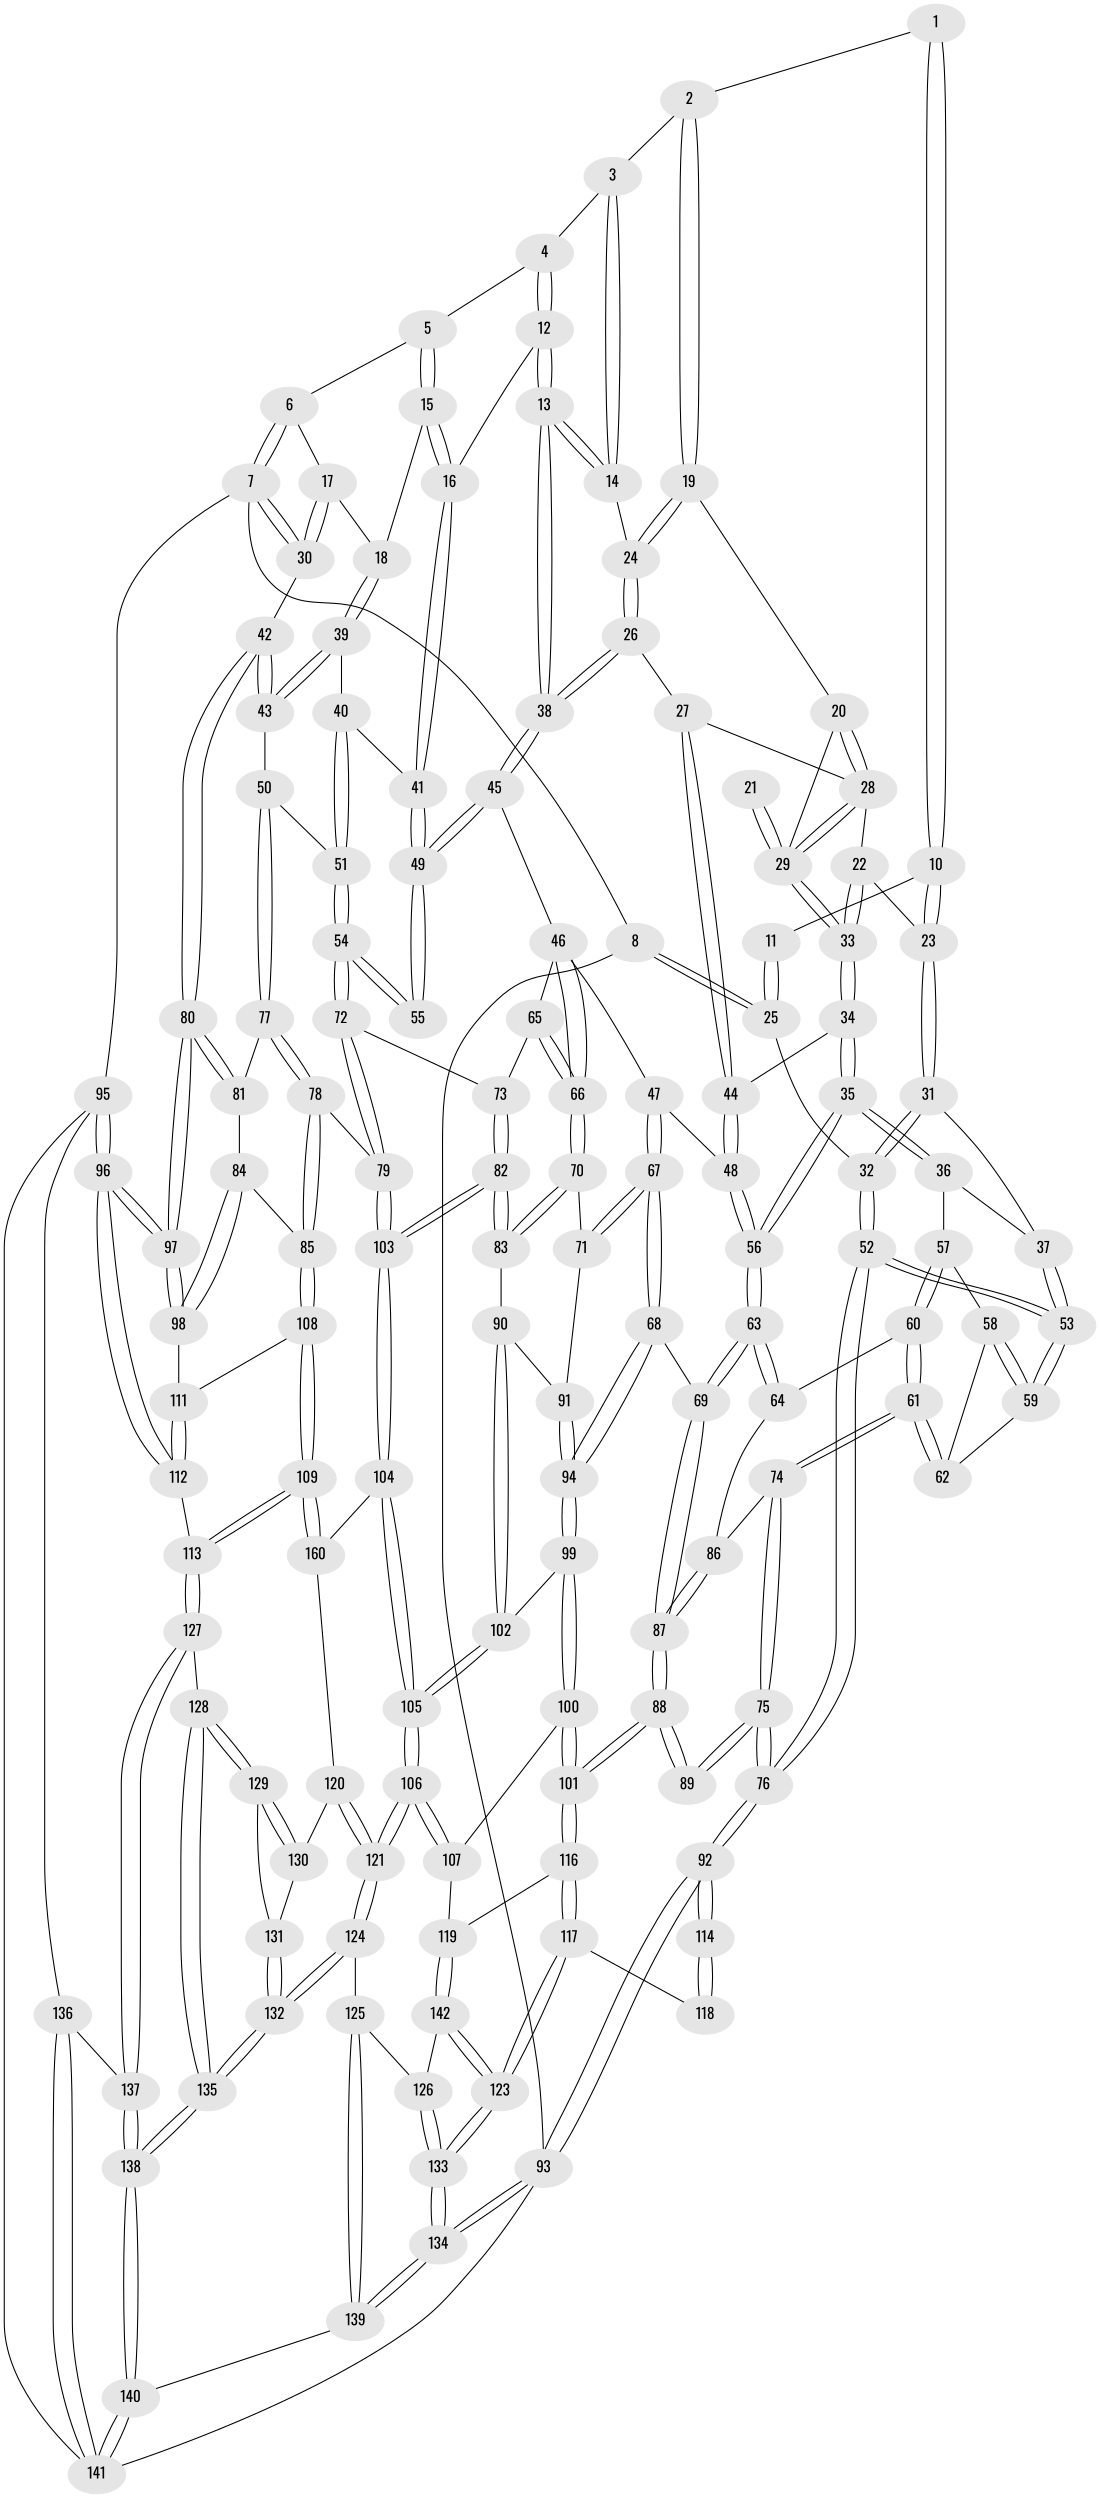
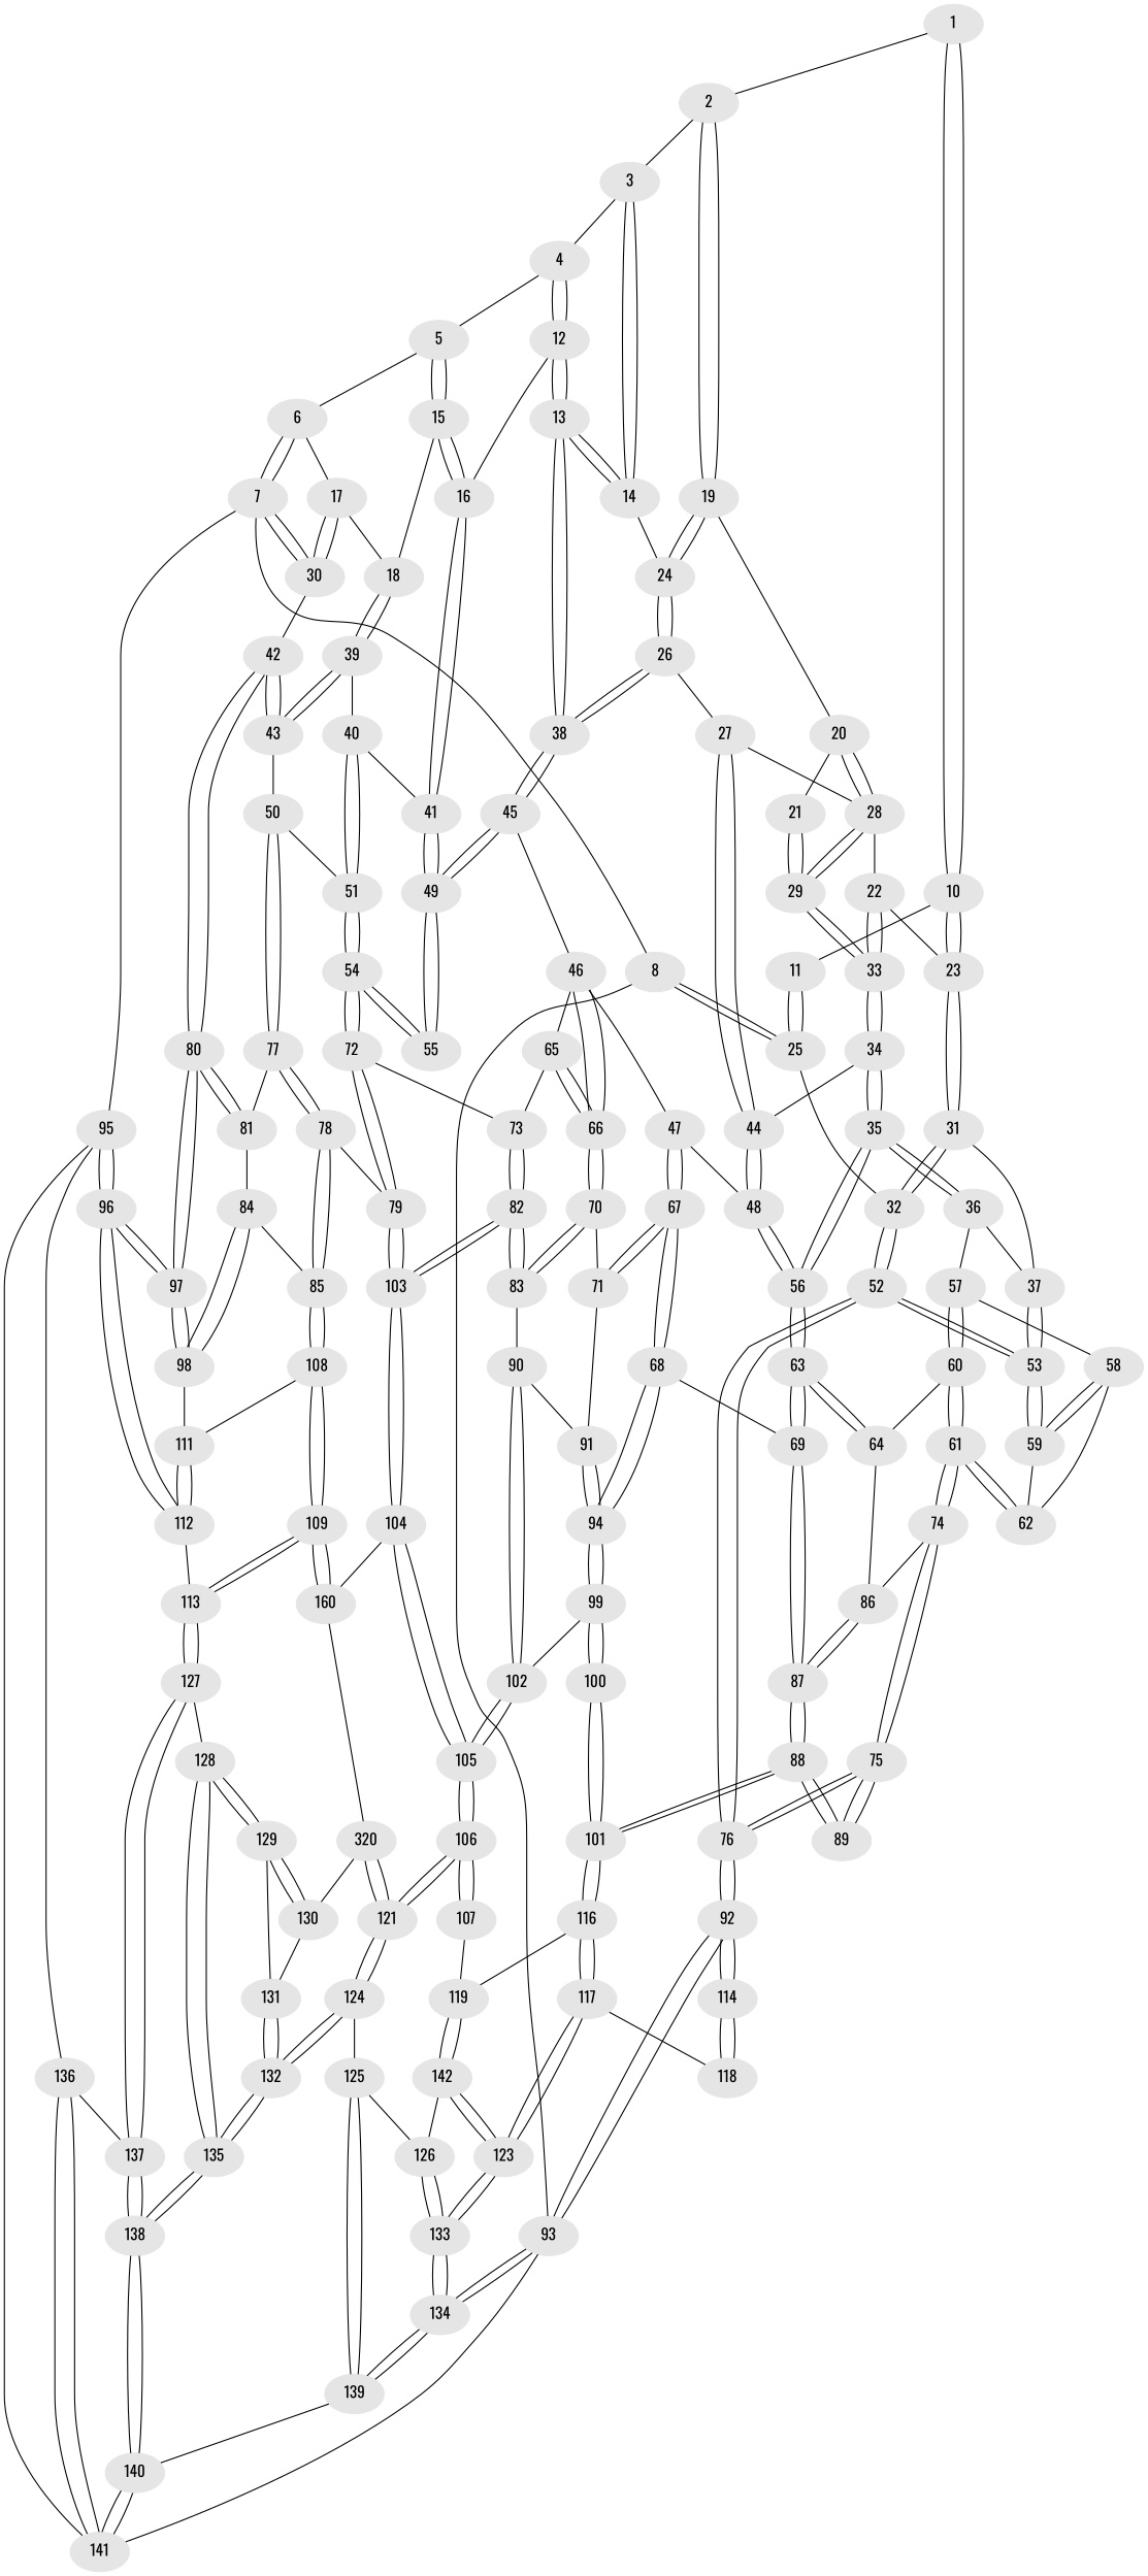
  graph {
    fontname=Oswald
    node [color=gray90 fontname=Oswald style=filled]
    edge [fontname=Oswald]
    1
    2
    10
    3
    19
    11
    23
    4
    14
    24
    20
    5
    12
    6
    15
    13
    16
    7
    17
    18
    8
    30
    95
    25
    93
    42
    141
    96
    136
    32
    134
    31
    38
    41
    45
    26
    39
    49
    40
    43
    21
    28
    29
    22
    33
    34
    37
    27
    52
    44
    48
    80
    53
    76
    35
    36
    56
    57
    63
    58
    60
    59
    46
    51
    50
    54
    55
    81
    97
    77
    47
    66
    65
    67
    70
    68
    71
    78
    72
    92
    62
    73
    79
    64
    69
    61
    74
    86
    75
    87
    82
    83
    94
    91
    99
    88
    90
    103
    89
    114
    85
    84
    108
    104
    98
    102
    111
    109
    101
    116
    105
    118
    139
    100
    112
    137
    113
    107
    119
    117
    106
    n122 [label=160]
-   120
+   120 [label=320]
    121
    124
    n126 [label=142]
    127
    130
    128
    123
    133
    126
    131
    125
    132
    135
    140
    129
    138
    1 -- 2
    1 -- 10
    1 -- 10
    2 -- 3
    2 -- 19
    2 -- 19
    10 -- 11
    10 -- 23
    10 -- 23
    3 -- 4
    3 -- 14
    3 -- 14
    19 -- 24
    19 -- 24
    19 -- 20
    11 -- 25
    11 -- 25
    23 -- 31
    23 -- 31
    4 -- 5
    4 -- 12
    4 -- 12
    14 -- 24
    24 -- 26
    24 -- 26
-   20 -- 29
+   20 -- 21
    20 -- 28
    20 -- 28
    5 -- 6
    5 -- 15
    5 -- 15
    12 -- 13
    12 -- 13
    12 -- 16
    6 -- 7
    6 -- 7
    6 -- 17
    15 -- 16
    15 -- 16
    15 -- 18
    13 -- 14
    13 -- 14
    13 -- 38
    13 -- 38
    16 -- 41
    16 -- 41
    7 -- 8
    7 -- 30
    7 -- 30
    7 -- 95
    17 -- 18
    17 -- 30
    17 -- 30
    18 -- 39
    18 -- 39
    8 -- 25
    8 -- 25
    8 -- 93
    30 -- 42
    95 -- 141
    95 -- 96
    95 -- 96
    95 -- 136
    25 -- 32
    93 -- 141
    93 -- 134
    93 -- 134
    42 -- 43
    42 -- 43
    42 -- 80
    42 -- 80
    96 -- 97
    96 -- 97
    96 -- 112
    96 -- 112
    136 -- 141
    136 -- 141
    136 -- 137
    32 -- 52
    32 -- 52
    134 -- 139
    134 -- 139
    31 -- 32
    31 -- 32
    31 -- 37
    38 -- 45
    38 -- 45
    41 -- 49
    41 -- 49
    45 -- 49
    45 -- 49
    45 -- 46
    26 -- 38
    26 -- 38
    26 -- 27
    39 -- 40
    39 -- 43
    39 -- 43
    49 -- 55
    49 -- 55
    40 -- 41
    40 -- 51
    40 -- 51
    43 -- 50
    21 -- 29
    21 -- 29
    28 -- 29
    28 -- 29
    28 -- 22
    29 -- 33
    29 -- 33
    22 -- 23
    22 -- 33
    22 -- 33
    33 -- 34
    33 -- 34
    34 -- 44
    34 -- 35
    34 -- 35
    37 -- 53
    37 -- 53
    27 -- 28
    27 -- 44
    27 -- 44
    52 -- 53
    52 -- 53
    52 -- 76
    52 -- 76
    44 -- 48
    44 -- 48
    48 -- 56
    48 -- 56
    80 -- 81
    80 -- 81
    80 -- 97
    80 -- 97
    53 -- 59
    53 -- 59
    76 -- 92
    76 -- 92
    35 -- 36
    35 -- 36
    35 -- 56
    35 -- 56
    36 -- 37
    36 -- 57
    56 -- 63
    56 -- 63
    57 -- 58
    57 -- 60
    57 -- 60
    63 -- 64
    63 -- 64
    63 -- 69
    63 -- 69
    58 -- 59
    58 -- 59
    58 -- 62
    60 -- 64
    60 -- 61
    60 -- 61
    59 -- 62
    46 -- 47
    46 -- 66
    46 -- 66
    46 -- 65
    51 -- 54
    51 -- 54
    50 -- 51
    50 -- 77
    50 -- 77
    54 -- 55
    54 -- 55
    54 -- 72
    54 -- 72
    81 -- 84
    97 -- 98
    97 -- 98
    77 -- 81
    77 -- 78
    77 -- 78
    47 -- 48
    47 -- 67
    47 -- 67
    66 -- 70
    66 -- 70
    65 -- 66
    65 -- 66
    65 -- 73
    67 -- 68
    67 -- 68
    67 -- 71
    67 -- 71
    70 -- 71
    70 -- 83
    70 -- 83
    68 -- 69
    68 -- 94
    68 -- 94
    71 -- 91
    78 -- 79
    78 -- 85
    78 -- 85
    72 -- 73
    72 -- 79
    72 -- 79
    92 -- 93
    92 -- 93
    92 -- 114
    92 -- 114
    73 -- 82
    73 -- 82
    79 -- 103
    79 -- 103
    64 -- 86
    69 -- 87
    69 -- 87
    61 -- 62
    61 -- 62
    61 -- 74
    61 -- 74
    74 -- 86
    74 -- 75
    74 -- 75
    86 -- 87
    86 -- 87
    75 -- 76
    75 -- 76
    75 -- 89
    75 -- 89
    87 -- 88
    87 -- 88
    82 -- 83
    82 -- 83
    82 -- 103
    82 -- 103
    83 -- 90
    94 -- 99
    94 -- 99
    91 -- 94
    91 -- 94
    99 -- 102
    99 -- 100
    99 -- 100
    88 -- 89
    88 -- 89
    88 -- 101
    88 -- 101
    90 -- 91
    90 -- 102
    90 -- 102
    103 -- 104
    103 -- 104
    114 -- 118
    114 -- 118
    85 -- 108
    85 -- 108
    84 -- 85
    84 -- 98
    84 -- 98
    108 -- 111
    108 -- 109
    108 -- 109
    104 -- 105
    104 -- 105
    104 -- n122
    98 -- 111
    102 -- 105
    102 -- 105
    111 -- 112
    111 -- 112
    109 -- 113
    109 -- 113
    109 -- n122
    109 -- n122
    101 -- 116
    101 -- 116
    116 -- 119
    116 -- 117
    116 -- 117
    105 -- 106
    105 -- 106
    139 -- 140
    100 -- 101
    100 -- 101
-   100 -- 107
    112 -- 113
    137 -- 138
    137 -- 138
    113 -- 127
    113 -- 127
    107 -- 119
    119 -- n126
    119 -- n126
    117 -- 118
    117 -- 123
    117 -- 123
    106 -- 107
    106 -- 107
    106 -- 121
    106 -- 121
    n122 -- 120
    120 -- 121
    120 -- 121
    120 -- 130
    121 -- 124
    121 -- 124
    124 -- 125
    124 -- 132
    124 -- 132
    n126 -- 123
    n126 -- 123
    n126 -- 126
    127 -- 137
    127 -- 137
    127 -- 128
    130 -- 131
    128 -- 135
    128 -- 135
    128 -- 129
    128 -- 129
    123 -- 133
    123 -- 133
    133 -- 134
    133 -- 134
    126 -- 133
    126 -- 133
    131 -- 132
    131 -- 132
    125 -- 139
    125 -- 139
    125 -- 126
    132 -- 135
    132 -- 135
    135 -- 138
    135 -- 138
    140 -- 141
    140 -- 141
    129 -- 130
    129 -- 130
    129 -- 131
    138 -- 140
    138 -- 140
  }
